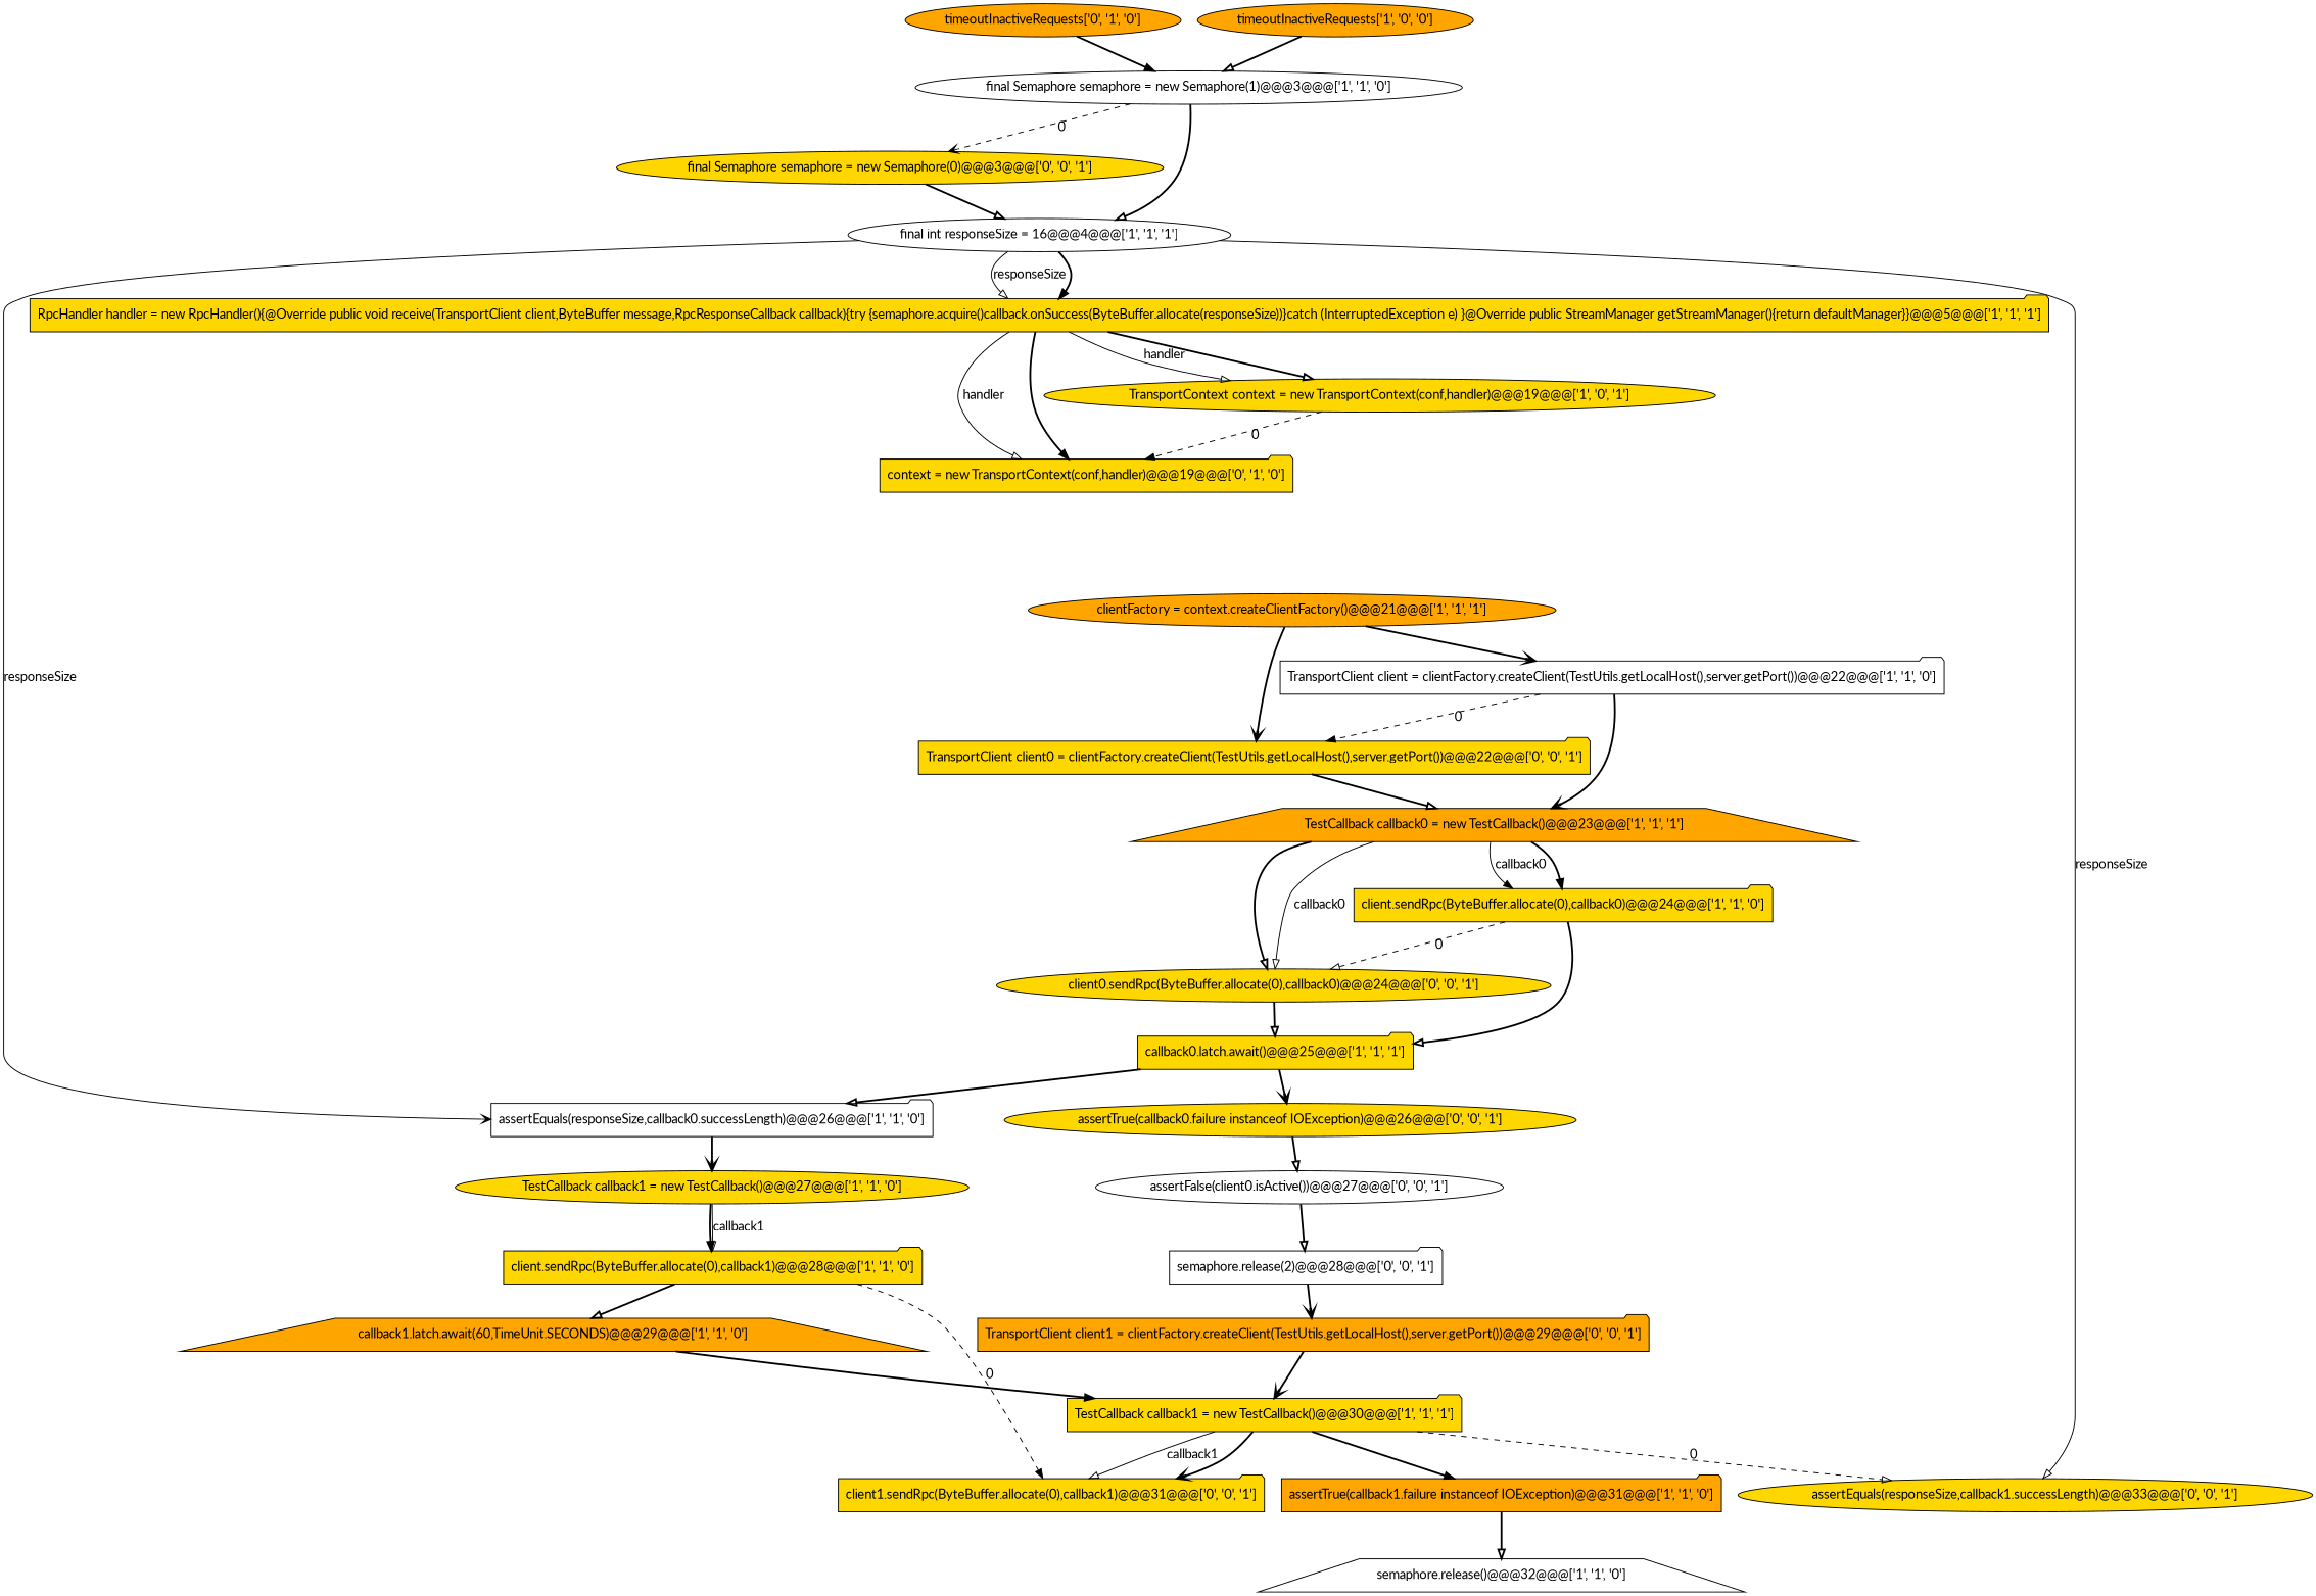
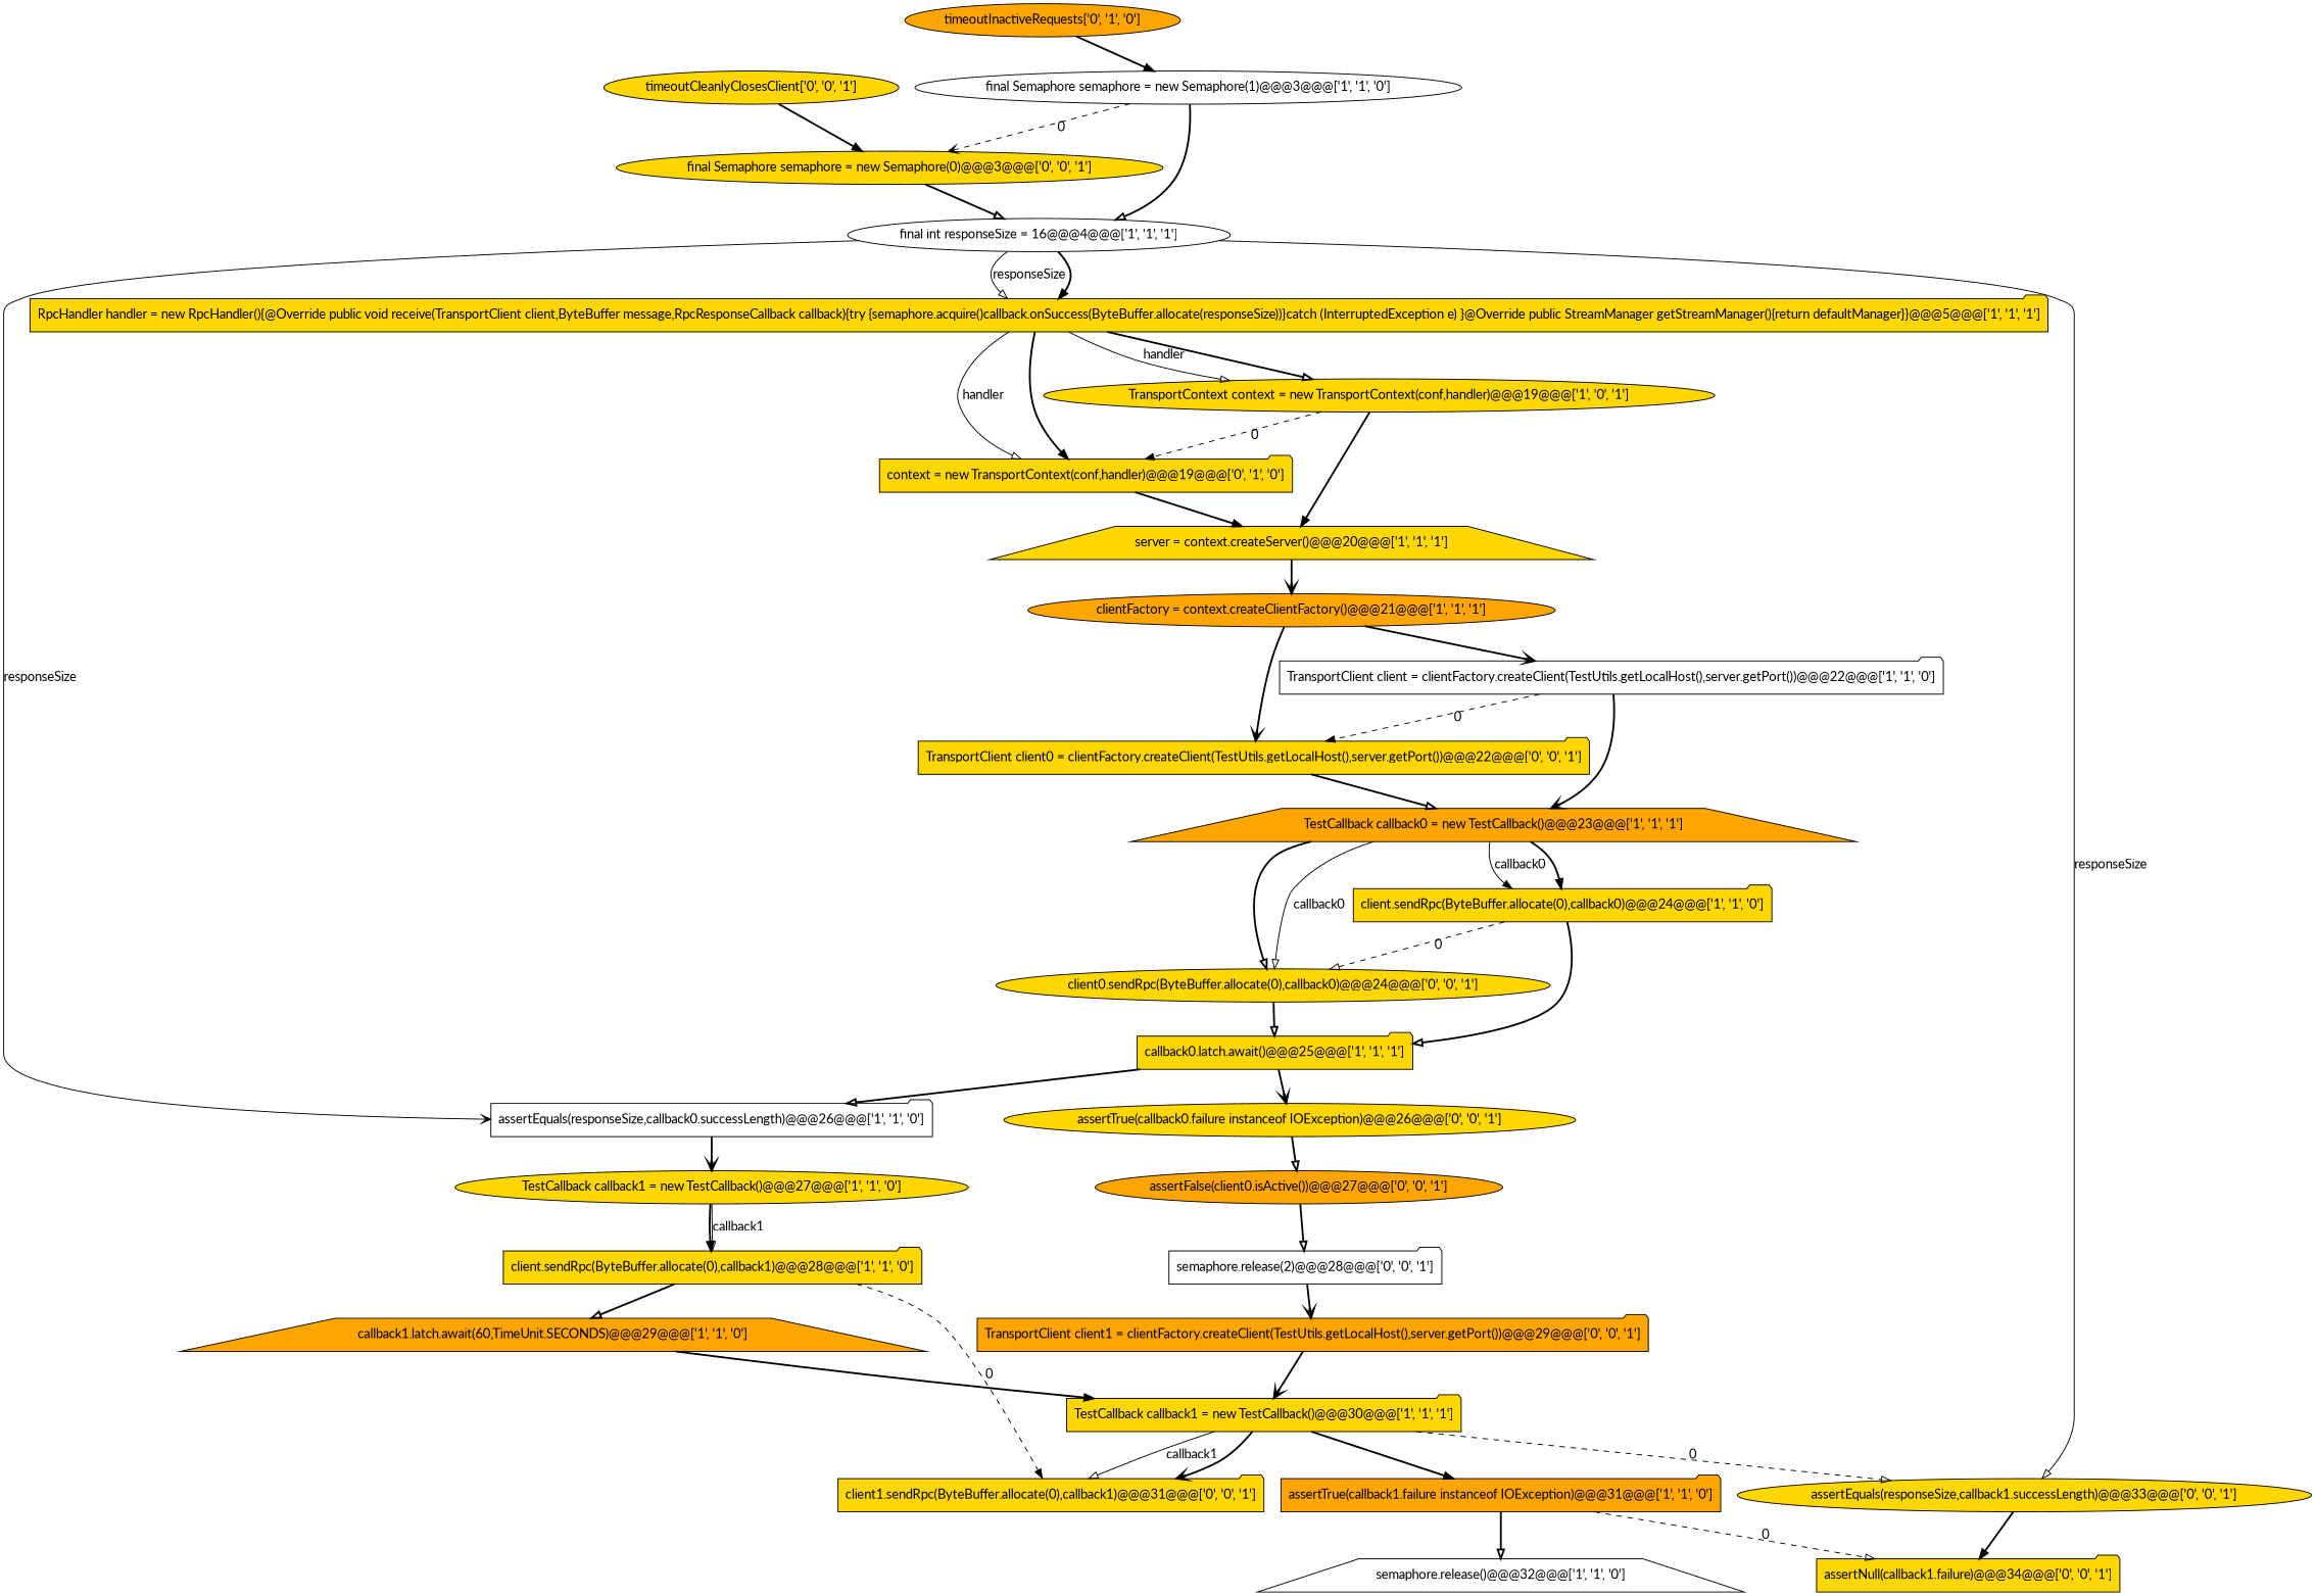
  digraph {
    fontname=Lato
    node [fillcolor=gold fontname=Lato shape=folder style=filled]
    edge [arrowhead=onormal fontname=Lato style=bold]
    n1 [label="TestCallback callback1 = new TestCallback()@@@30@@@['1', '1', '1']"]
    n2 [label="client1.sendRpc(ByteBuffer.allocate(0),callback1)@@@31@@@['0', '0', '1']"]
    n3 [fillcolor=orange label="assertTrue(callback1.failure instanceof IOException)@@@31@@@['1', '1', '0']"]
    n4 [label="assertEquals(responseSize,callback1.successLength)@@@33@@@['0', '0', '1']" shape=ellipse]
    n5 [fillcolor=white label="semaphore.release()@@@32@@@['1', '1', '0']" shape=trapezium]
+   n6 [label="assertNull(callback1.failure)@@@34@@@['0', '0', '1']"]
    n7 [label="context = new TransportContext(conf,handler)@@@19@@@['0', '1', '0']"]
+   n8 [label="server = context.createServer()@@@20@@@['1', '1', '1']" shape=trapezium]
    n9 [fillcolor=orange label="clientFactory = context.createClientFactory()@@@21@@@['1', '1', '1']" shape=ellipse]
    n10 [fillcolor=white label="TransportClient client = clientFactory.createClient(TestUtils.getLocalHost(),server.getPort())@@@22@@@['1', '1', '0']"]
    n11 [label="TransportClient client0 = clientFactory.createClient(TestUtils.getLocalHost(),server.getPort())@@@22@@@['0', '0', '1']"]
    n12 [fillcolor=orange label="TransportClient client1 = clientFactory.createClient(TestUtils.getLocalHost(),server.getPort())@@@29@@@['0', '0', '1']"]
    n13 [fillcolor=white label="semaphore.release(2)@@@28@@@['0', '0', '1']"]
+   n14 [label="timeoutCleanlyClosesClient['0', '0', '1']" shape=ellipse]
    n15 [label="final Semaphore semaphore = new Semaphore(0)@@@3@@@['0', '0', '1']" shape=ellipse]
    n16 [fillcolor=white label="final int responseSize = 16@@@4@@@['1', '1', '1']" shape=ellipse]
    n17 [fillcolor=white label="assertEquals(responseSize,callback0.successLength)@@@26@@@['1', '1', '0']"]
    n18 [label="TestCallback callback1 = new TestCallback()@@@27@@@['1', '1', '0']" shape=ellipse]
    n19 [label="client.sendRpc(ByteBuffer.allocate(0),callback1)@@@28@@@['1', '1', '0']"]
    n20 [label="callback0.latch.await()@@@25@@@['1', '1', '1']"]
    n21 [label="assertTrue(callback0.failure instanceof IOException)@@@26@@@['0', '0', '1']" shape=ellipse]
-   n22 [fillcolor=white label="assertFalse(client0.isActive())@@@27@@@['0', '0', '1']" shape=ellipse]
+   n22 [fillcolor=orange label="assertFalse(client0.isActive())@@@27@@@['0', '0', '1']" shape=ellipse]
    n23 [label="RpcHandler handler = new RpcHandler(){@Override public void receive(TransportClient client,ByteBuffer message,RpcResponseCallback callback){try {semaphore.acquire()callback.onSuccess(ByteBuffer.allocate(responseSize))}catch (InterruptedException e) }@Override public StreamManager getStreamManager(){return defaultManager}}@@@5@@@['1', '1', '1']"]
    n24 [label="TransportContext context = new TransportContext(conf,handler)@@@19@@@['1', '0', '1']" shape=ellipse]
    n25 [fillcolor=orange label="TestCallback callback0 = new TestCallback()@@@23@@@['1', '1', '1']" shape=trapezium]
    n26 [fillcolor=orange label="callback1.latch.await(60,TimeUnit.SECONDS)@@@29@@@['1', '1', '0']" shape=trapezium]
    n27 [label="client0.sendRpc(ByteBuffer.allocate(0),callback0)@@@24@@@['0', '0', '1']" shape=ellipse]
    n28 [label="client.sendRpc(ByteBuffer.allocate(0),callback0)@@@24@@@['1', '1', '0']"]
    n29 [fillcolor=orange label="timeoutInactiveRequests['0', '1', '0']" shape=ellipse]
    n30 [fillcolor=white label="final Semaphore semaphore = new Semaphore(1)@@@3@@@['1', '1', '0']" shape=ellipse]
-   n31 [fillcolor=orange label="timeoutInactiveRequests['1', '0', '0']" shape=ellipse]
    n1 -> n2 [label=callback1 style=solid]
    n1 -> n2 [arrowhead=vee]
    n1 -> n3 [arrowhead=normal]
    n1 -> n4 [label=0 style=dashed]
    n3 -> n5
+   n3 -> n6 [label=0 style=dashed]
+   n4 -> n6 [arrowhead=normal]
+   n7 -> n8 [arrowhead=normal]
+   n8 -> n9 [arrowhead=vee]
    n9 -> n10 [arrowhead=vee]
    n9 -> n11 [arrowhead=vee]
    n10 -> n11 [arrowhead=normal label=0 style=dashed]
    n10 -> n25 [arrowhead=vee]
    n11 -> n25
    n12 -> n1 [arrowhead=vee]
    n13 -> n12 [arrowhead=vee]
+   n14 -> n15 [arrowhead=normal]
    n15 -> n16
    n16 -> n4 [label=responseSize style=solid]
    n16 -> n17 [arrowhead=vee label=responseSize style=solid]
    n16 -> n23 [arrowhead=normal]
    n16 -> n23 [label=responseSize style=solid]
    n17 -> n18 [arrowhead=vee]
    n18 -> n19 [arrowhead=normal]
    n18 -> n19 [label=callback1 style=solid]
    n19 -> n2 [arrowhead=normal label=0 style=dashed]
    n19 -> n26
    n20 -> n17
    n20 -> n21 [arrowhead=vee]
    n21 -> n22
    n22 -> n13
    n23 -> n7 [label=handler style=solid]
    n23 -> n7 [arrowhead=normal]
    n23 -> n24
    n23 -> n24 [label=handler style=solid]
    n24 -> n7 [arrowhead=normal label=0 style=dashed]
+   n24 -> n8 [arrowhead=normal]
    n25 -> n27
    n25 -> n27 [label=callback0 style=solid]
    n25 -> n28 [arrowhead=normal]
    n25 -> n28 [arrowhead=normal label=callback0 style=solid]
    n26 -> n1 [arrowhead=normal]
    n27 -> n20
    n28 -> n20
    n28 -> n27 [label=0 style=dashed]
    n29 -> n30 [arrowhead=normal]
    n30 -> n15 [arrowhead=vee label=0 style=dashed]
    n30 -> n16
-   n31 -> n30
  }
